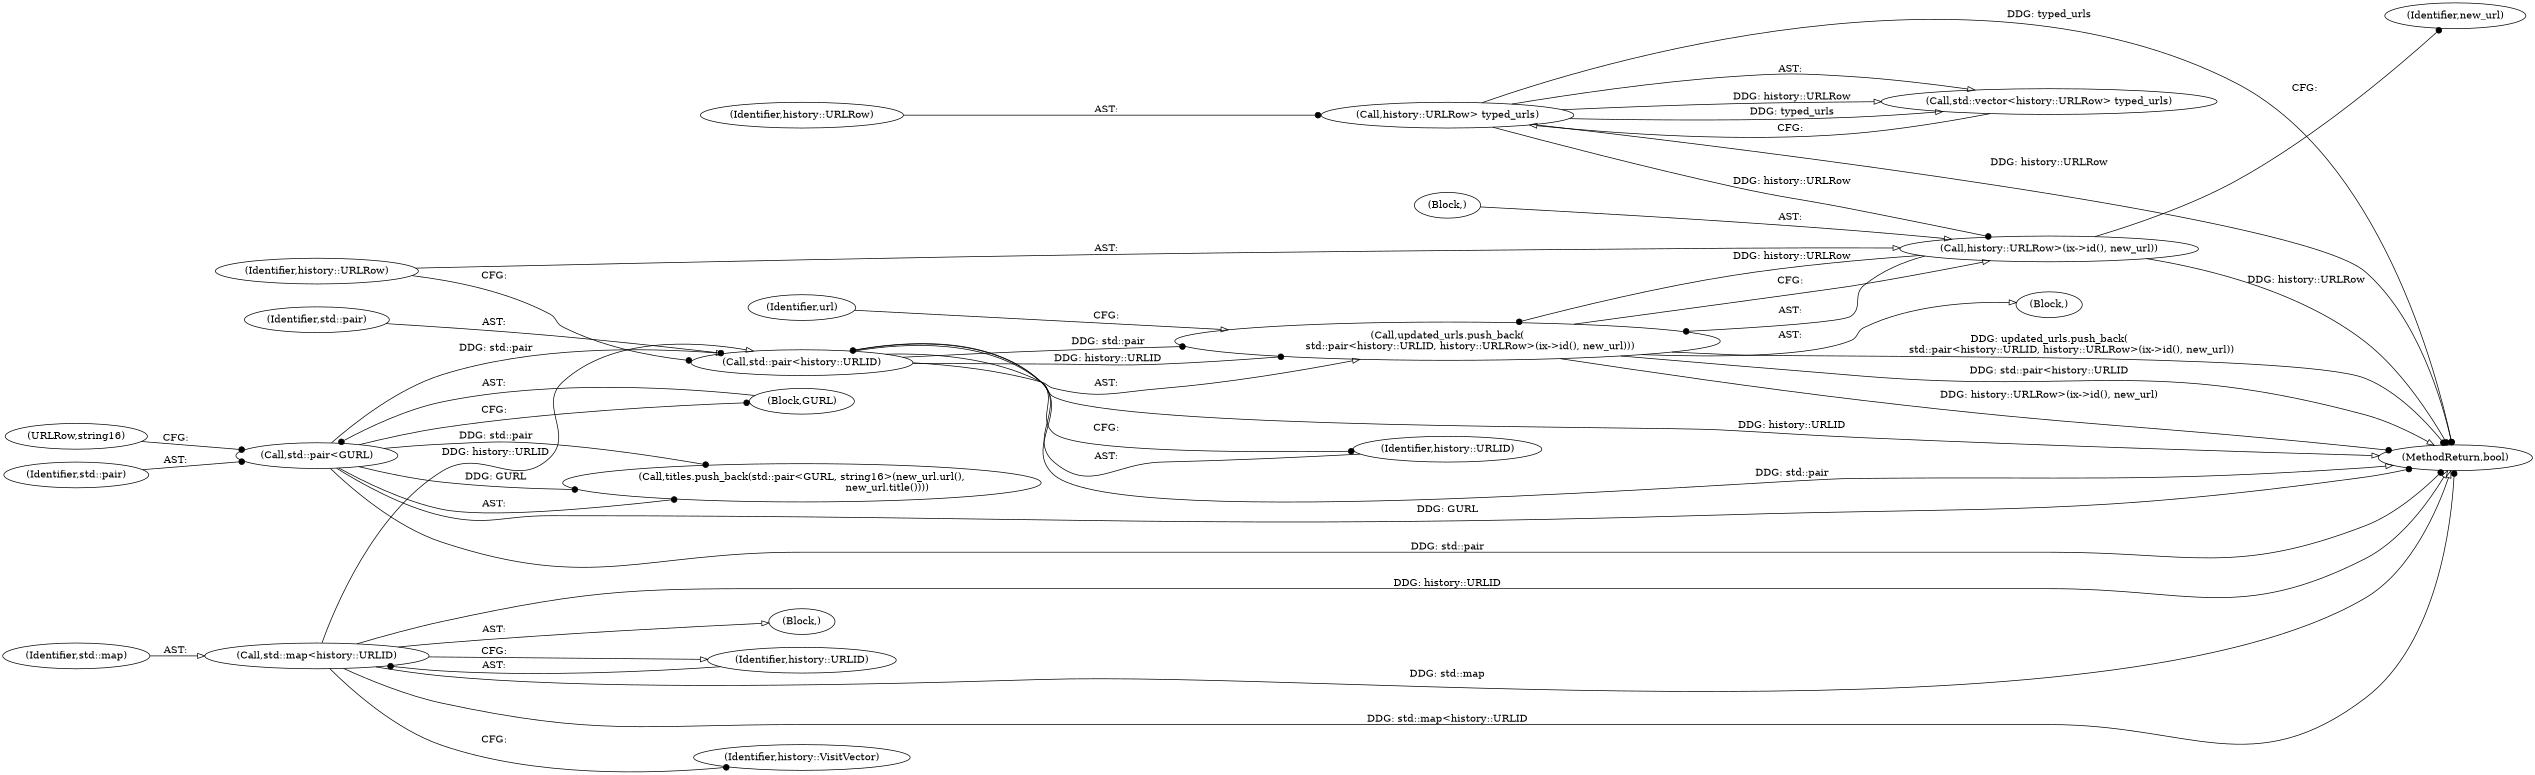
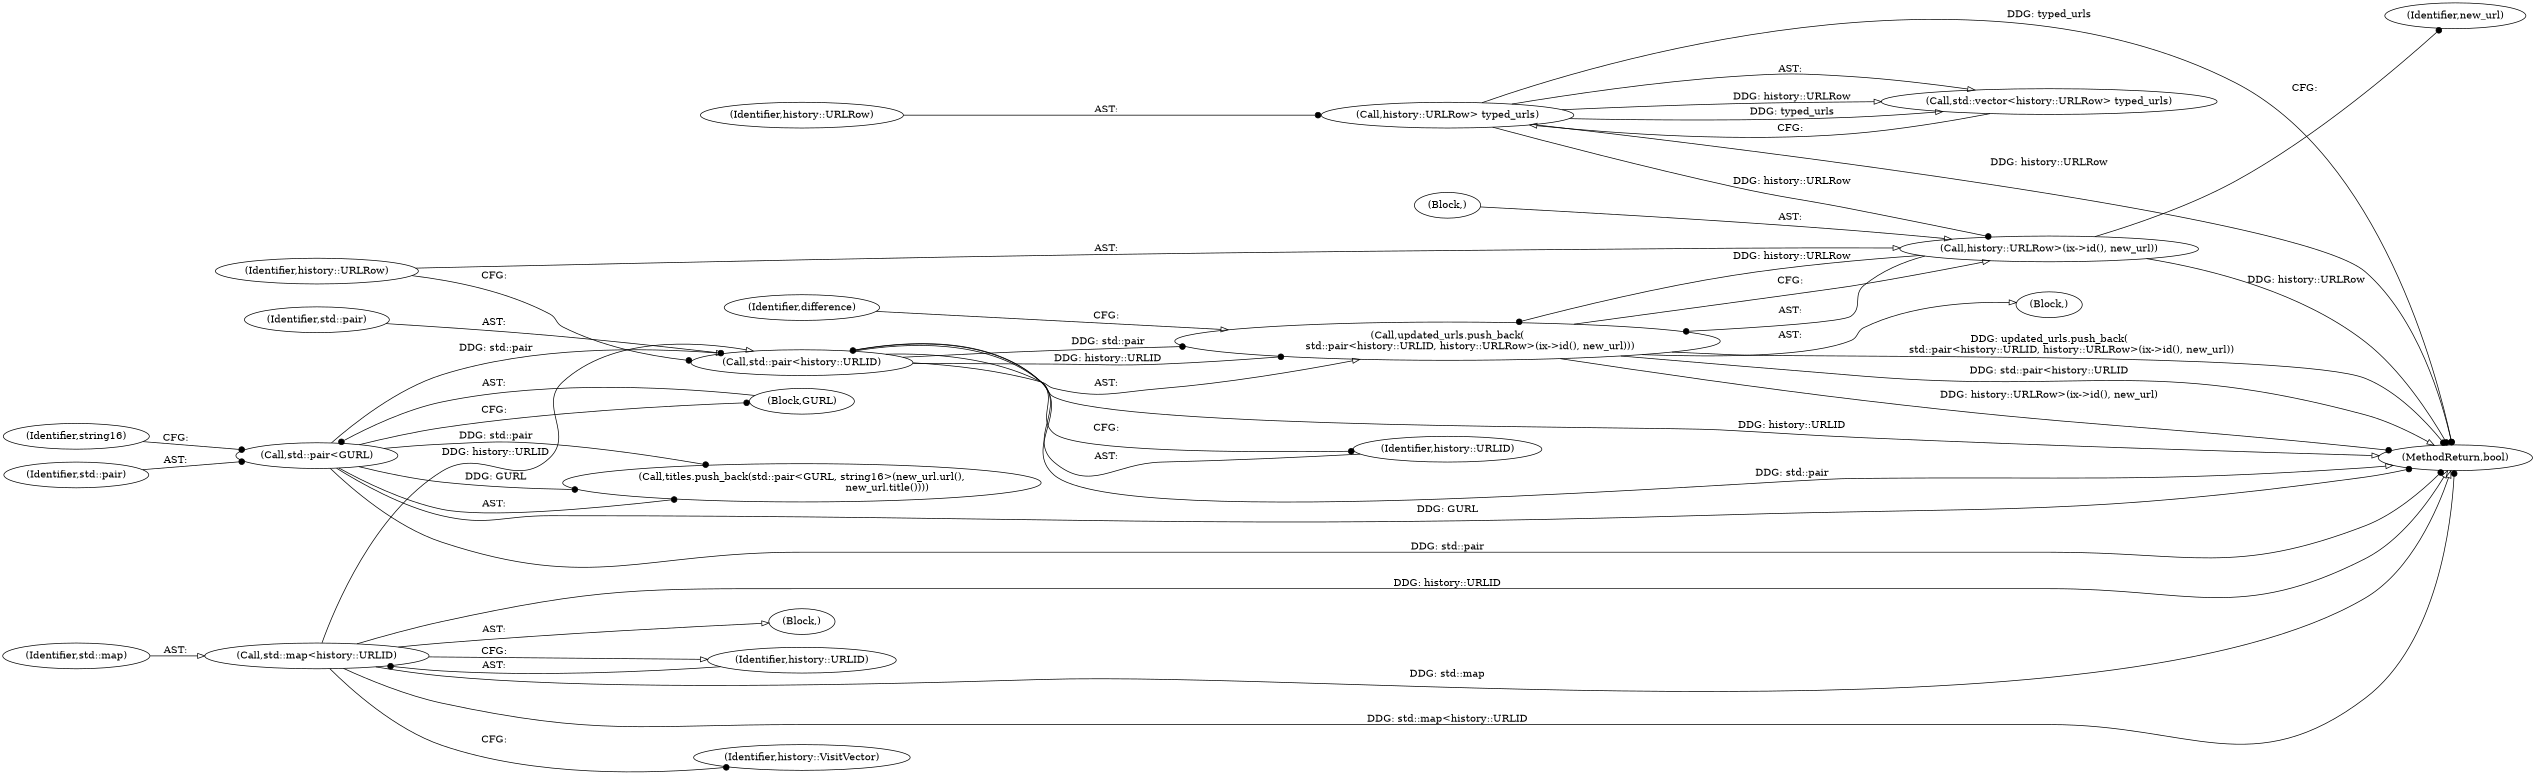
  digraph {
    rankdir=LR
    edge [arrowhead=dot]
    n1 [label="(Call,updated_urls.push_back(\n              std::pair<history::URLID, history::URLRow>(ix->id(), new_url)))"]
    n2 [label="(Call,history::URLRow>(ix->id(), new_url))"]
    n3 [label="(Block,)"]
    n4 [label="(MethodReturn,bool)"]
    n5 [label="(Identifier,new_url)"]
    n6 [label="(Call,std::pair<history::URLID)"]
    n7 [label="(Identifier,history::URLID)"]
    n8 [label="(Call,std::pair<GURL)"]
    n9 [label="(Block,GURL)"]
    n10 [label="(Call,titles.push_back(std::pair<GURL, string16>(new_url.url(),\n                                                     new_url.title())))"]
    n11 [label="(Call,std::map<history::URLID)"]
    n12 [label="(Block,)"]
    n13 [label="(Identifier,history::URLID)"]
    n14 [label="(Identifier,history::VisitVector)"]
    n15 [label="(Call,history::URLRow> typed_urls)"]
    n16 [label="(Call,std::vector<history::URLRow> typed_urls)"]
    n17 [label="(Identifier,history::URLRow)"]
-   n18 [label="(Identifier,url)"]
-   n19 [label="(URLRow,string16)"]
+   n18 [label="(Identifier,difference)"]
+   n19 [label="(Identifier,string16)"]
    n20 [label="(Identifier,history::URLRow)"]
    n21 [label="(Identifier,std::map)"]
    n22 [label="(Block,)"]
    n23 [label="(Identifier,std::pair)"]
    n24 [label="(Identifier,std::pair)"]
    n1 -> n2 [arrowhead=onormal label="CFG: "]
    n1 -> n3 [arrowhead=onormal label="AST: "]
    n1 -> n4 [label="DDG: updated_urls.push_back(\n              std::pair<history::URLID, history::URLRow>(ix->id(), new_url))"]
    n1 -> n4 [arrowhead=onormal label="DDG: std::pair<history::URLID"]
    n1 -> n4 [label="DDG: history::URLRow>(ix->id(), new_url)"]
    n2 -> n1 [label="AST: "]
    n2 -> n1 [label="DDG: history::URLRow"]
    n2 -> n4 [label="DDG: history::URLRow"]
    n2 -> n5 [label="CFG: "]
    n6 -> n1 [arrowhead=onormal label="AST: "]
    n6 -> n1 [label="DDG: std::pair"]
    n6 -> n1 [label="DDG: history::URLID"]
    n6 -> n4 [arrowhead=onormal label="DDG: std::pair"]
    n6 -> n4 [arrowhead=onormal label="DDG: history::URLID"]
    n6 -> n7 [label="CFG: "]
    n7 -> n6 [label="AST: "]
    n8 -> n4 [label="DDG: std::pair"]
    n8 -> n4 [label="DDG: GURL"]
    n8 -> n6 [arrowhead=onormal label="DDG: std::pair"]
    n8 -> n9 [label="CFG: "]
    n8 -> n10 [label="AST: "]
    n8 -> n10 [label="DDG: std::pair"]
    n8 -> n10 [label="DDG: GURL"]
    n9 -> n8 [label="AST: "]
    n11 -> n4 [label="DDG: std::map<history::URLID"]
    n11 -> n4 [arrowhead=onormal label="DDG: history::URLID"]
    n11 -> n4 [arrowhead=onormal label="DDG: std::map"]
    n11 -> n6 [arrowhead=onormal label="DDG: history::URLID"]
    n11 -> n12 [arrowhead=onormal label="AST: "]
    n11 -> n13 [arrowhead=onormal label="CFG: "]
    n11 -> n14 [label="CFG: "]
    n13 -> n11 [label="AST: "]
    n15 -> n2 [label="DDG: history::URLRow"]
    n15 -> n4 [label="DDG: history::URLRow"]
    n15 -> n4 [label="DDG: typed_urls"]
    n15 -> n16 [arrowhead=onormal label="AST: "]
    n15 -> n16 [arrowhead=onormal label="DDG: history::URLRow"]
    n15 -> n16 [arrowhead=onormal label="DDG: typed_urls"]
    n16 -> n15 [arrowhead=onormal label="CFG: "]
    n17 -> n2 [arrowhead=onormal label="AST: "]
    n17 -> n6 [label="CFG: "]
    n18 -> n1 [arrowhead=onormal label="CFG: "]
    n19 -> n8 [label="CFG: "]
    n20 -> n15 [label="AST: "]
    n21 -> n11 [arrowhead=onormal label="AST: "]
    n22 -> n2 [arrowhead=onormal label="AST: "]
    n23 -> n8 [label="AST: "]
    n24 -> n6 [label="AST: "]
  }
